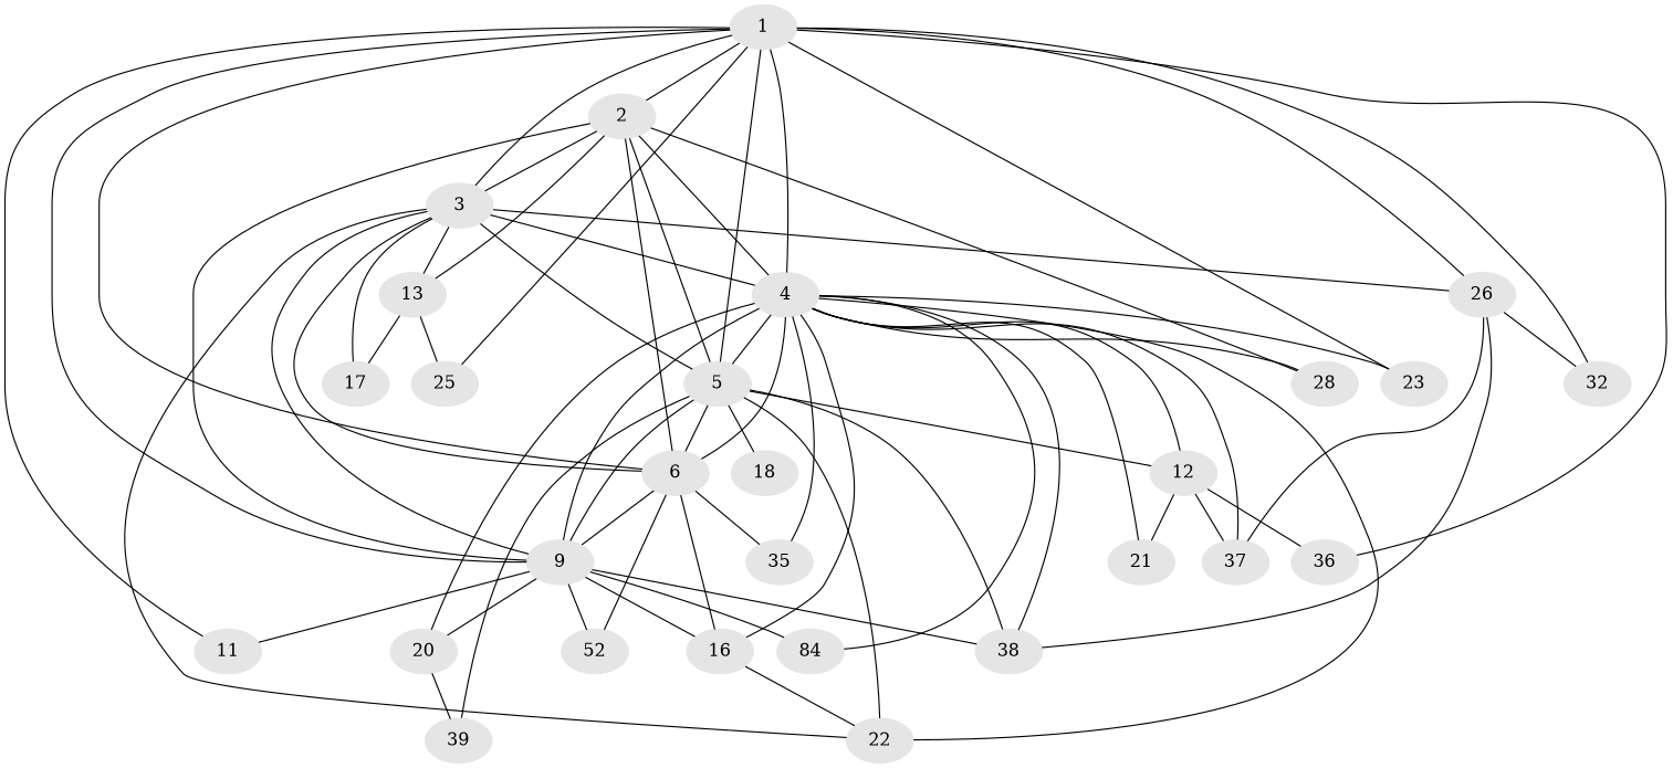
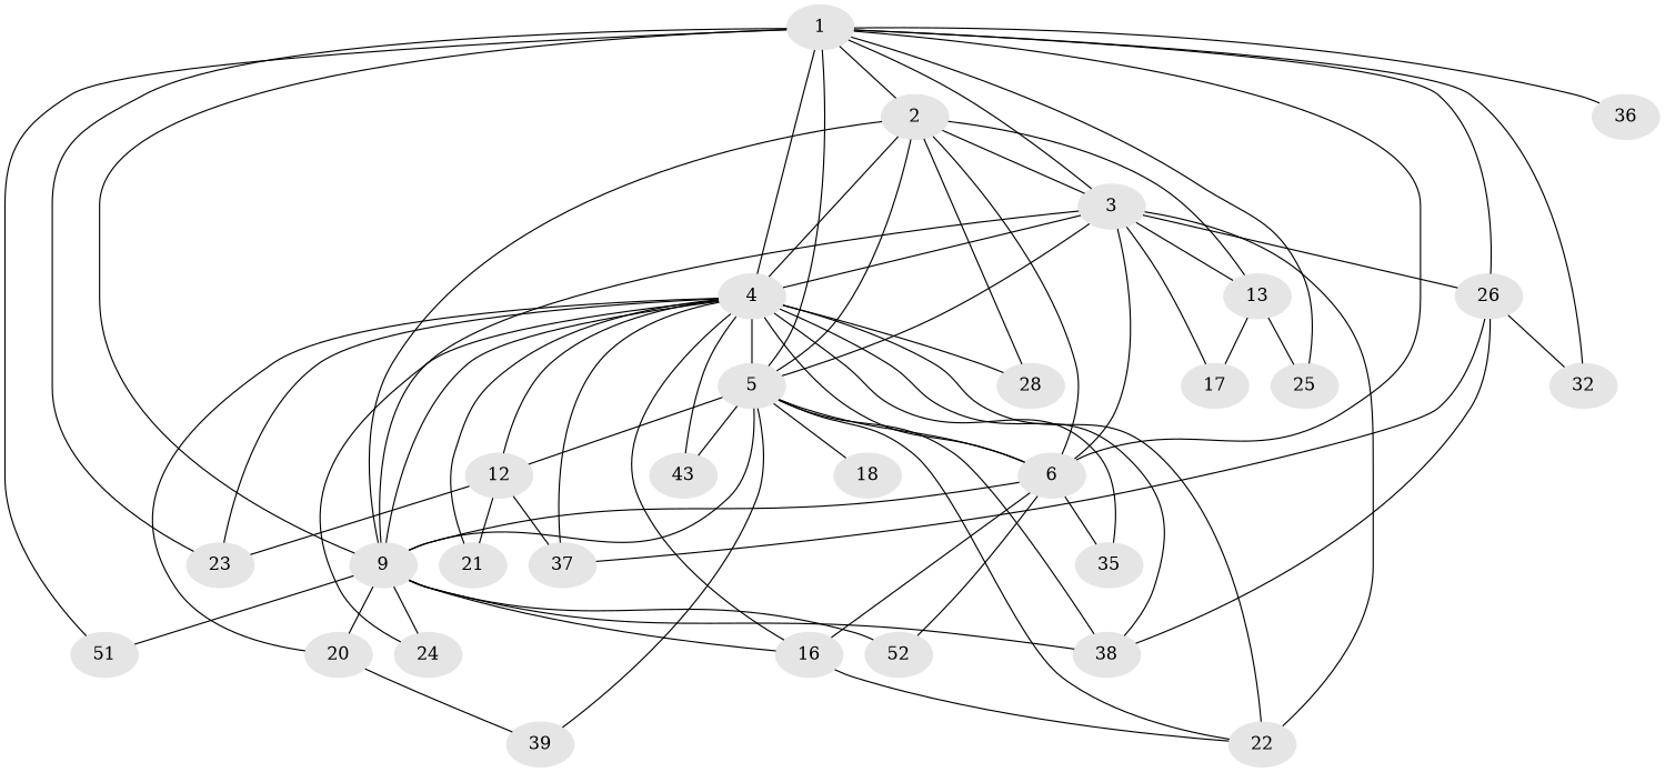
  graph {
    node [color=gray90 style=filled]
    1
    2
    3
    4 [super="+45+10+29+19+53+54+60+47+48+27+34"]
    5 [super="+61+33+6+42"]
    n6 [label=6]
    9
-   11
+   11 [label=51]
    23
    25
    26
    32
    36
    13
    28 [super="+59"]
    17
    22 [super="+58+46+31"]
    12
    16 [super="+44"]
    20 [super="+51"]
    21
-   24 [label=84]
+   24
    35
    37 [super="+49"]
    38 [super="+40"]
+   43
    18
    39
    52
    1 -- 2
    1 -- 3
    1 -- 4 [weight=2]
    1 -- 5 [weight=4]
    1 -- n6
    1 -- 9
    1 -- 11
    1 -- 23
    1 -- 25
    1 -- 26
    1 -- 32
    1 -- 36
    2 -- 3
    2 -- 4 [weight=2]
    2 -- 5 [weight=3]
    2 -- n6
    2 -- 9
    2 -- 13
    2 -- 28 [weight=2]
    3 -- 4 [weight=2]
    3 -- 5 [weight=3]
    3 -- n6
    3 -- 9
    3 -- 26
    3 -- 13
    3 -- 17
    3 -- 22
    4 -- 5 [weight=11]
    4 -- n6 [weight=5]
    4 -- 9 [weight=5]
    4 -- 23
    4 -- 28
    4 -- 22 [weight=2]
    4 -- 12 [weight=2]
    4 -- 16
    4 -- 20
    4 -- 21
    4 -- 24
    4 -- 35
    4 -- 37
    4 -- 38
+   4 -- 43
    5 -- n6 [weight=3]
    5 -- 9 [weight=4]
    5 -- 22
    5 -- 12
    5 -- 38
+   5 -- 43
    5 -- 18
    5 -- 39
    n6 -- 9
    n6 -- 16
    n6 -- 35
    n6 -- 52
    9 -- 11
    9 -- 16
    9 -- 20 [weight=2]
    9 -- 24
    9 -- 38
    9 -- 52
    26 -- 32
    26 -- 37
    26 -- 38
    13 -- 25
    13 -- 17
-   12 -- 36
+   12 -- 23
    12 -- 21
    12 -- 37
    16 -- 22
    20 -- 39
  }
